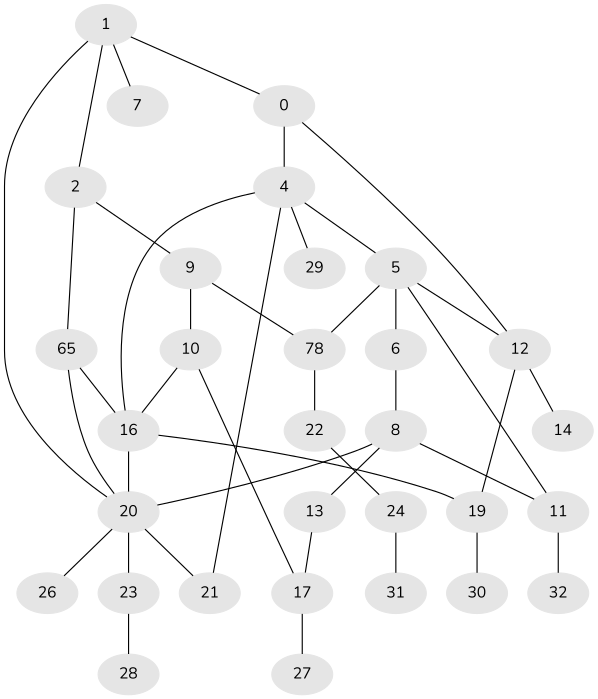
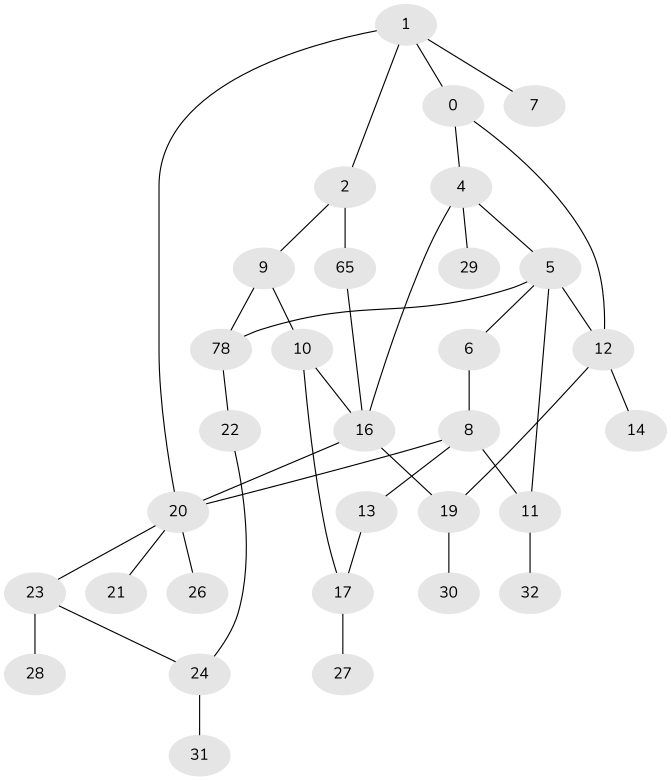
  graph {
    fontname=Nunito
    node [color=gray90 fontname=Nunito style=filled]
    edge [fontname=Nunito weight=1.0]
    1
    2
    n3 [label=0]
    7
    20
    9
    n7 [label=65]
    4
    12
    21
    23
    26
    n13 [label=78]
    10
    16
    5
    29
    14
    19
    6
    11
    8
    32
    22
    13
    17
    27
    30
    24
    28
    31
    1 -- 2
    1 -- n3
    1 -- 7
    1 -- 20
    2 -- 9
    2 -- n7
    n3 -- 4
    n3 -- 12
    20 -- 21
    20 -- 23 [weight=2.0]
    20 -- 26
    9 -- n13
    9 -- 10
-   n7 -- 20
    n7 -- 16
-   4 -- 21
    4 -- 16
    4 -- 5
    4 -- 29
    12 -- 14
    12 -- 19
+   23 -- 24
    23 -- 28
    n13 -- 22
    10 -- 16
    10 -- 17
    16 -- 20 [weight=2.0]
    16 -- 19
    5 -- 12
    5 -- n13
    5 -- 6
    5 -- 11
    19 -- 30
    6 -- 8 [weight=2.0]
    11 -- 32
    8 -- 20
    8 -- 11
    8 -- 13
    22 -- 24
    13 -- 17
    17 -- 27
    24 -- 31
  }
